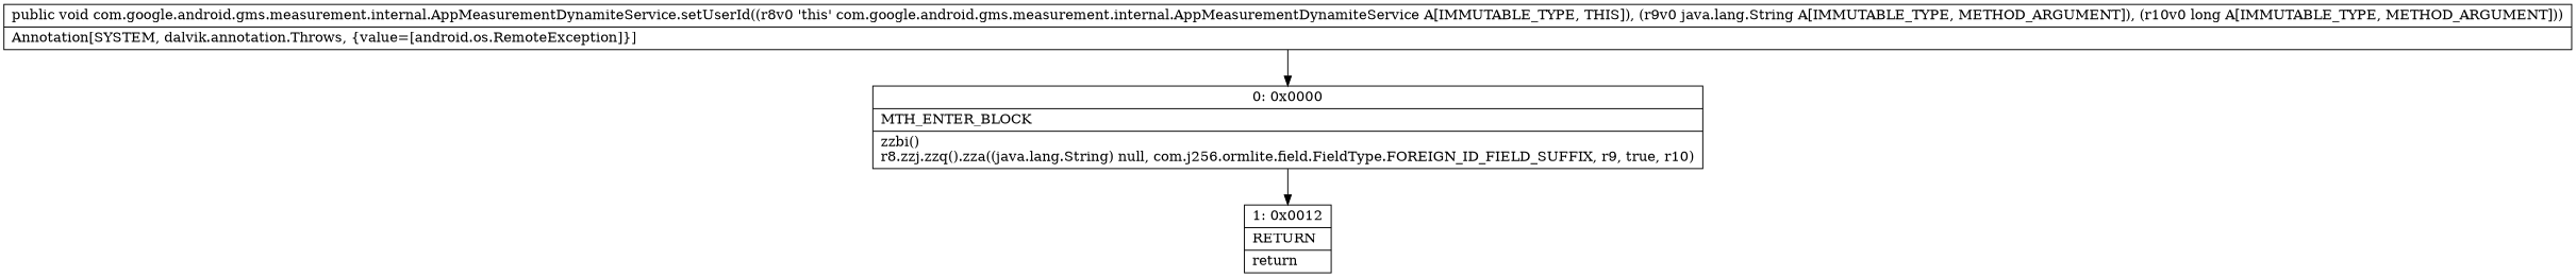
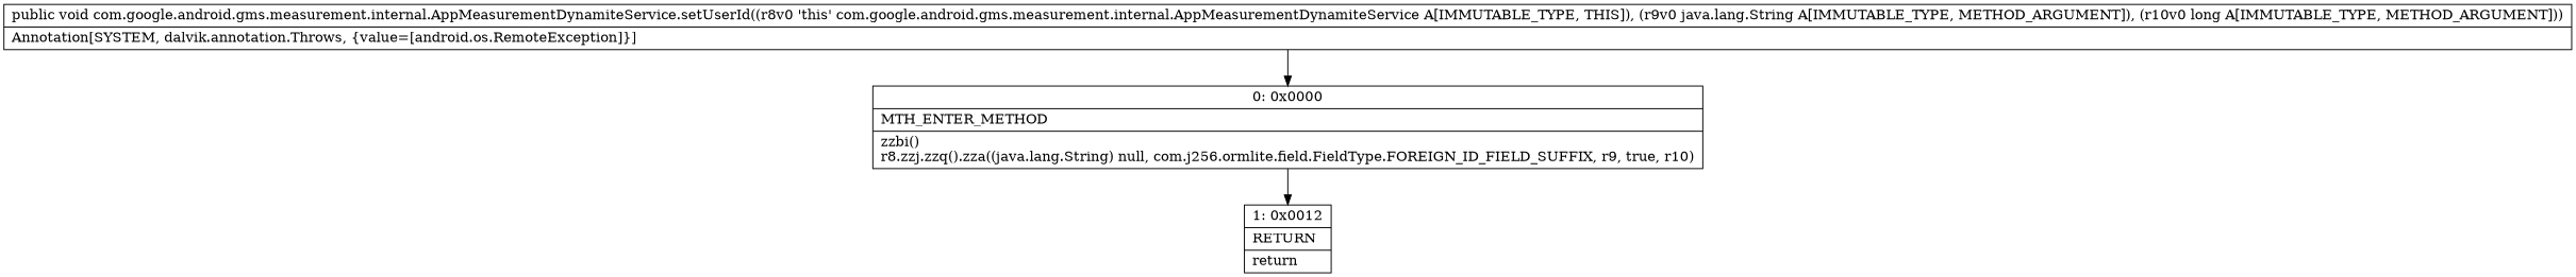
  digraph {
    node [shape=record]
-   n1 [label="{0\:\ 0x0000|MTH_ENTER_BLOCK\l|zzbi()\lr8.zzj.zzq().zza((java.lang.String) null, com.j256.ormlite.field.FieldType.FOREIGN_ID_FIELD_SUFFIX, r9, true, r10)\l}"]
+   n1 [label="{0\:\ 0x0000|MTH_ENTER_METHOD\l|zzbi()\lr8.zzj.zzq().zza((java.lang.String) null, com.j256.ormlite.field.FieldType.FOREIGN_ID_FIELD_SUFFIX, r9, true, r10)\l}"]
    n2 [label="{1\:\ 0x0012|RETURN\l|return\l}"]
    n3 [label="{public void com.google.android.gms.measurement.internal.AppMeasurementDynamiteService.setUserId((r8v0 'this' com.google.android.gms.measurement.internal.AppMeasurementDynamiteService A[IMMUTABLE_TYPE, THIS]), (r9v0 java.lang.String A[IMMUTABLE_TYPE, METHOD_ARGUMENT]), (r10v0 long A[IMMUTABLE_TYPE, METHOD_ARGUMENT]))  | Annotation[SYSTEM, dalvik.annotation.Throws, \{value=[android.os.RemoteException]\}]\l}"]
    n1 -> n2
    n3 -> n1
  }
